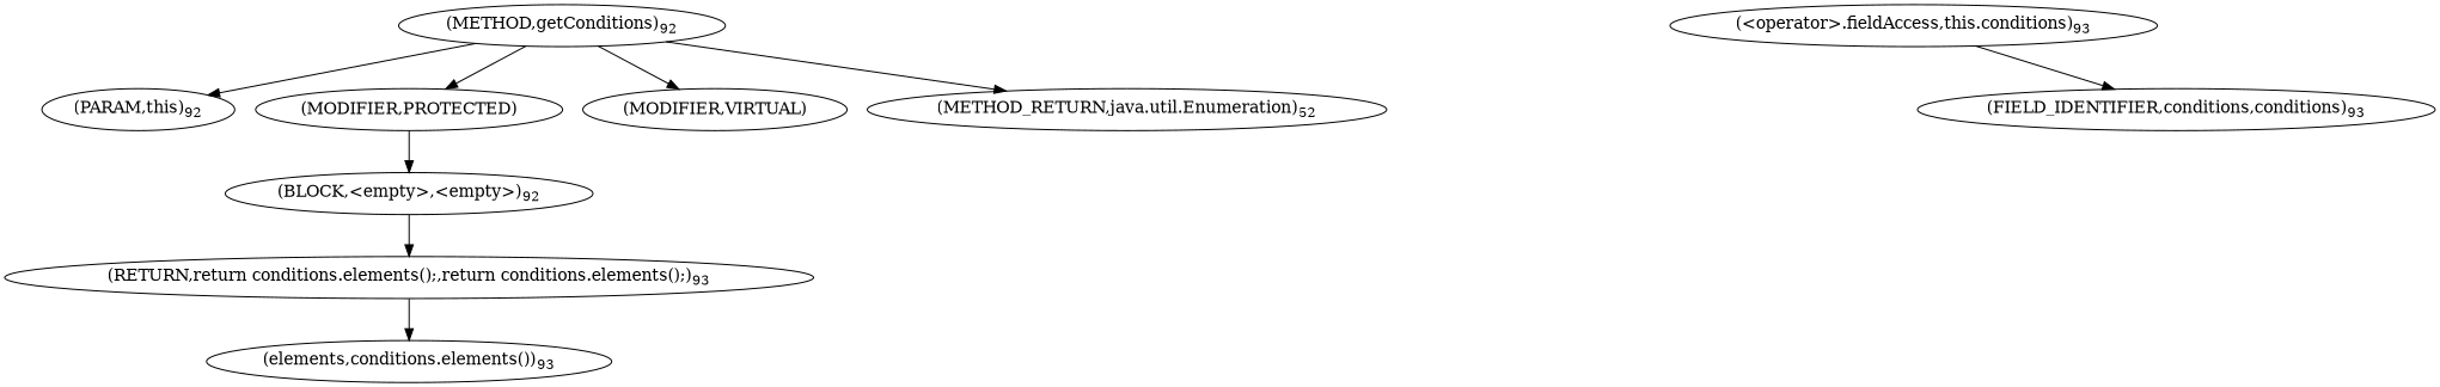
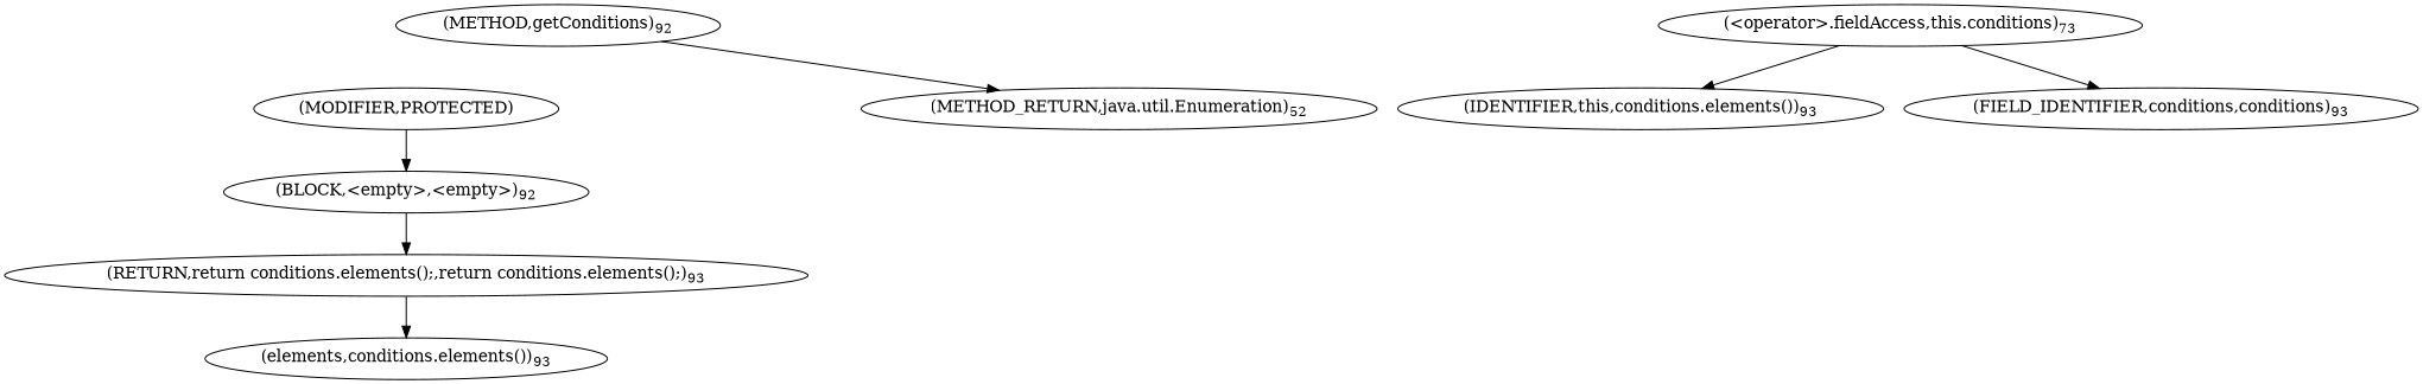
  digraph {
    n1 [label=<(METHOD,getConditions)<SUB>92</SUB>>]
-   n2 [label=<(PARAM,this)<SUB>92</SUB>>]
    n3 [label=<(MODIFIER,PROTECTED)>]
-   n4 [label=<(MODIFIER,VIRTUAL)>]
    n5 [label=<(METHOD_RETURN,java.util.Enumeration)<SUB>52</SUB>>]
    n6 [label=<(BLOCK,&lt;empty&gt;,&lt;empty&gt;)<SUB>92</SUB>>]
    n7 [label=<(RETURN,return conditions.elements();,return conditions.elements();)<SUB>93</SUB>>]
    n8 [label=<(elements,conditions.elements())<SUB>93</SUB>>]
-   n9 [label=<(&lt;operator&gt;.fieldAccess,this.conditions)<SUB>93</SUB>>]
+   n9 [label=<(&lt;operator&gt;.fieldAccess,this.conditions)<SUB>73</SUB>>]
+   n10 [label=<(IDENTIFIER,this,conditions.elements())<SUB>93</SUB>>]
    n11 [label=<(FIELD_IDENTIFIER,conditions,conditions)<SUB>93</SUB>>]
-   n1 -> n2
-   n1 -> n3
-   n1 -> n4
    n1 -> n5
    n3 -> n6
    n6 -> n7
    n7 -> n8
+   n9 -> n10
    n9 -> n11
  }
